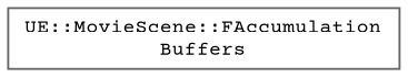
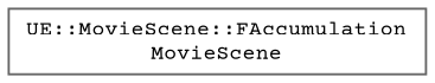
  digraph {
    rankdir=LR
    fontname="Courier Prime"
-   n1 [color=grey40 fillcolor=white fontname="Courier Prime" fontsize=10 height=0.2 label="UE::MovieScene::FAccumulation\lBuffers" shape=box style=filled width=0.4]
+   n1 [color=grey40 fillcolor=white fontname="Courier Prime" fontsize=10 height=0.2 label="UE::MovieScene::FAccumulation\lMovieScene" shape=box style=filled width=0.4]
  }
